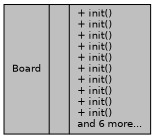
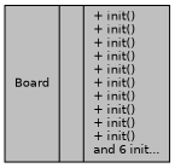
  digraph {
    rankdir=LR
-   n1 [color=black fillcolor=grey75 fontcolor=black fontname=Helvetica fontsize=10 height=0.2 label="{Board\n||+ init()\l+ init()\l+ init()\l+ init()\l+ init()\l+ init()\l+ init()\l+ init()\l+ init()\l+ init()\land 6 more...\l}" shape=record style=filled width=0.4]
+   n1 [color=black fillcolor=grey75 fontcolor=black fontname=Helvetica fontsize=10 height=0.2 label="{Board\n||+ init()\l+ init()\l+ init()\l+ init()\l+ init()\l+ init()\l+ init()\l+ init()\l+ init()\l+ init()\land 6 init...\l}" shape=record style=filled width=0.4]
  }
